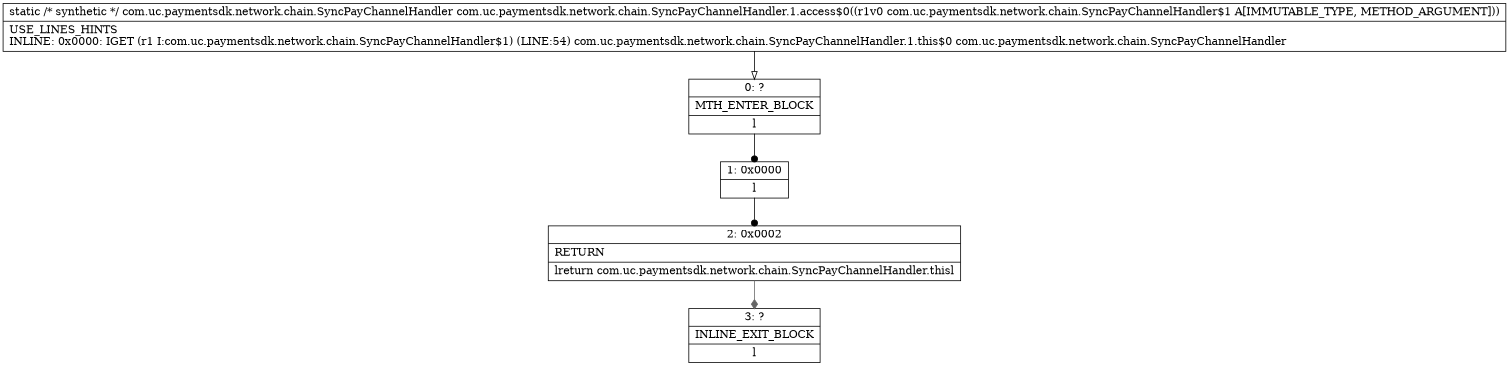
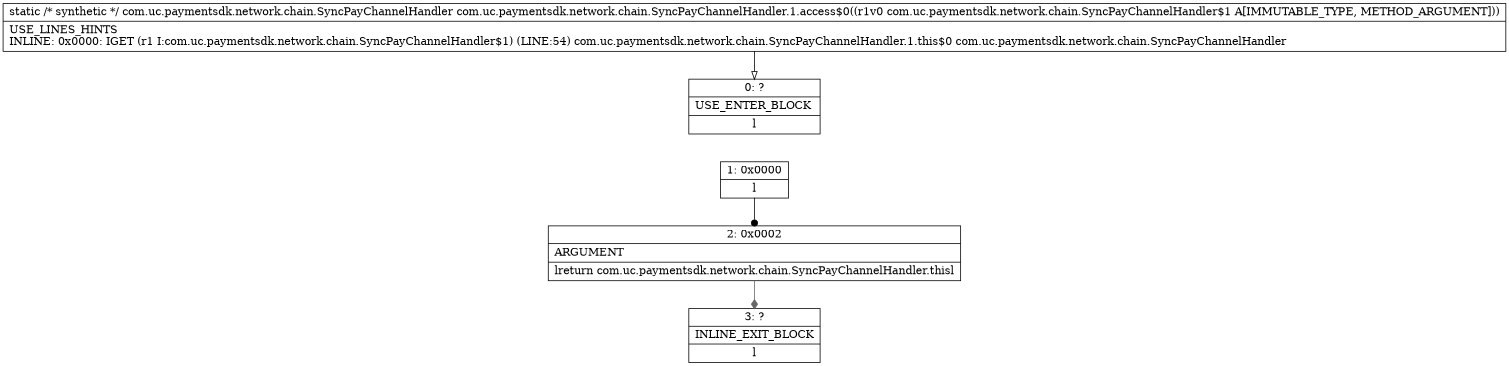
  digraph {
    node [shape=record]
    edge [arrowhead=dot color=black]
-   n1 [label="{0\:\ ?|MTH_ENTER_BLOCK\l|l}"]
+   n1 [label="{0\:\ ?|USE_ENTER_BLOCK\l|l}"]
    n2 [label="{1\:\ 0x0000|l}"]
-   n3 [label="{2\:\ 0x0002|RETURN\l|lreturn com.uc.paymentsdk.network.chain.SyncPayChannelHandler.thisl}"]
+   n3 [label="{2\:\ 0x0002|ARGUMENT\l|lreturn com.uc.paymentsdk.network.chain.SyncPayChannelHandler.thisl}"]
    n4 [label="{3\:\ ?|INLINE_EXIT_BLOCK\l|l}"]
    n5 [label="{static \/* synthetic *\/ com.uc.paymentsdk.network.chain.SyncPayChannelHandler com.uc.paymentsdk.network.chain.SyncPayChannelHandler.1.access$0((r1v0 com.uc.paymentsdk.network.chain.SyncPayChannelHandler$1 A[IMMUTABLE_TYPE, METHOD_ARGUMENT]))  | USE_LINES_HINTS\lINLINE: 0x0000: IGET (r1 I:com.uc.paymentsdk.network.chain.SyncPayChannelHandler$1) (LINE:54) com.uc.paymentsdk.network.chain.SyncPayChannelHandler.1.this$0 com.uc.paymentsdk.network.chain.SyncPayChannelHandler\l}"]
-   n1 -> n2
    n2 -> n3
    n3 -> n4 [arrowhead=diamond color=gray40]
    n5 -> n1 [arrowhead=onormal]
  }
